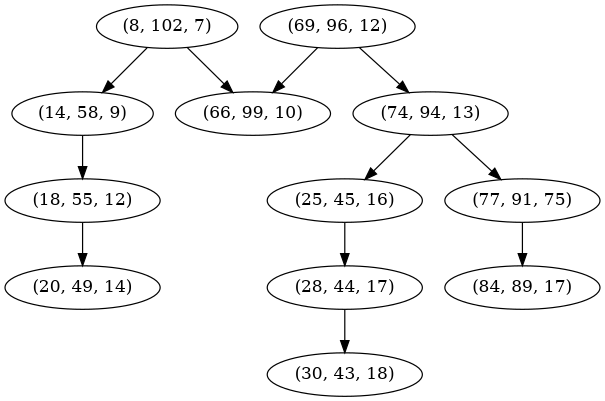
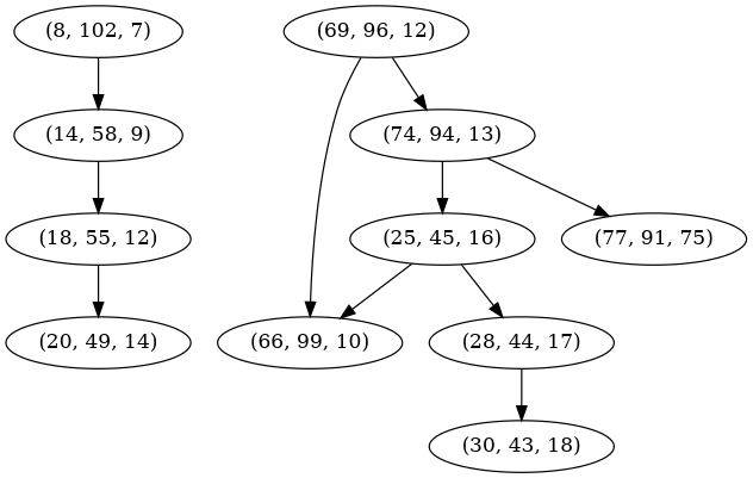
  digraph {
    "(8, 102, 7)"
    "(14, 58, 9)"
    "(66, 99, 10)"
    "(18, 55, 12)"
    "(20, 49, 14)"
    "(25, 45, 16)"
    "(28, 44, 17)"
    "(30, 43, 18)"
    "(69, 96, 12)"
    "(74, 94, 13)"
    n11 [label="(77, 91, 75)"]
-   "(84, 89, 17)"
    "(8, 102, 7)" -> "(14, 58, 9)"
-   "(8, 102, 7)" -> "(66, 99, 10)"
+   "(25, 45, 16)" -> "(66, 99, 10)"
    "(14, 58, 9)" -> "(18, 55, 12)"
    "(18, 55, 12)" -> "(20, 49, 14)"
    "(25, 45, 16)" -> "(28, 44, 17)"
    "(28, 44, 17)" -> "(30, 43, 18)"
    "(69, 96, 12)" -> "(66, 99, 10)"
    "(69, 96, 12)" -> "(74, 94, 13)"
    "(74, 94, 13)" -> "(25, 45, 16)"
    "(74, 94, 13)" -> n11
-   n11 -> "(84, 89, 17)"
  }
